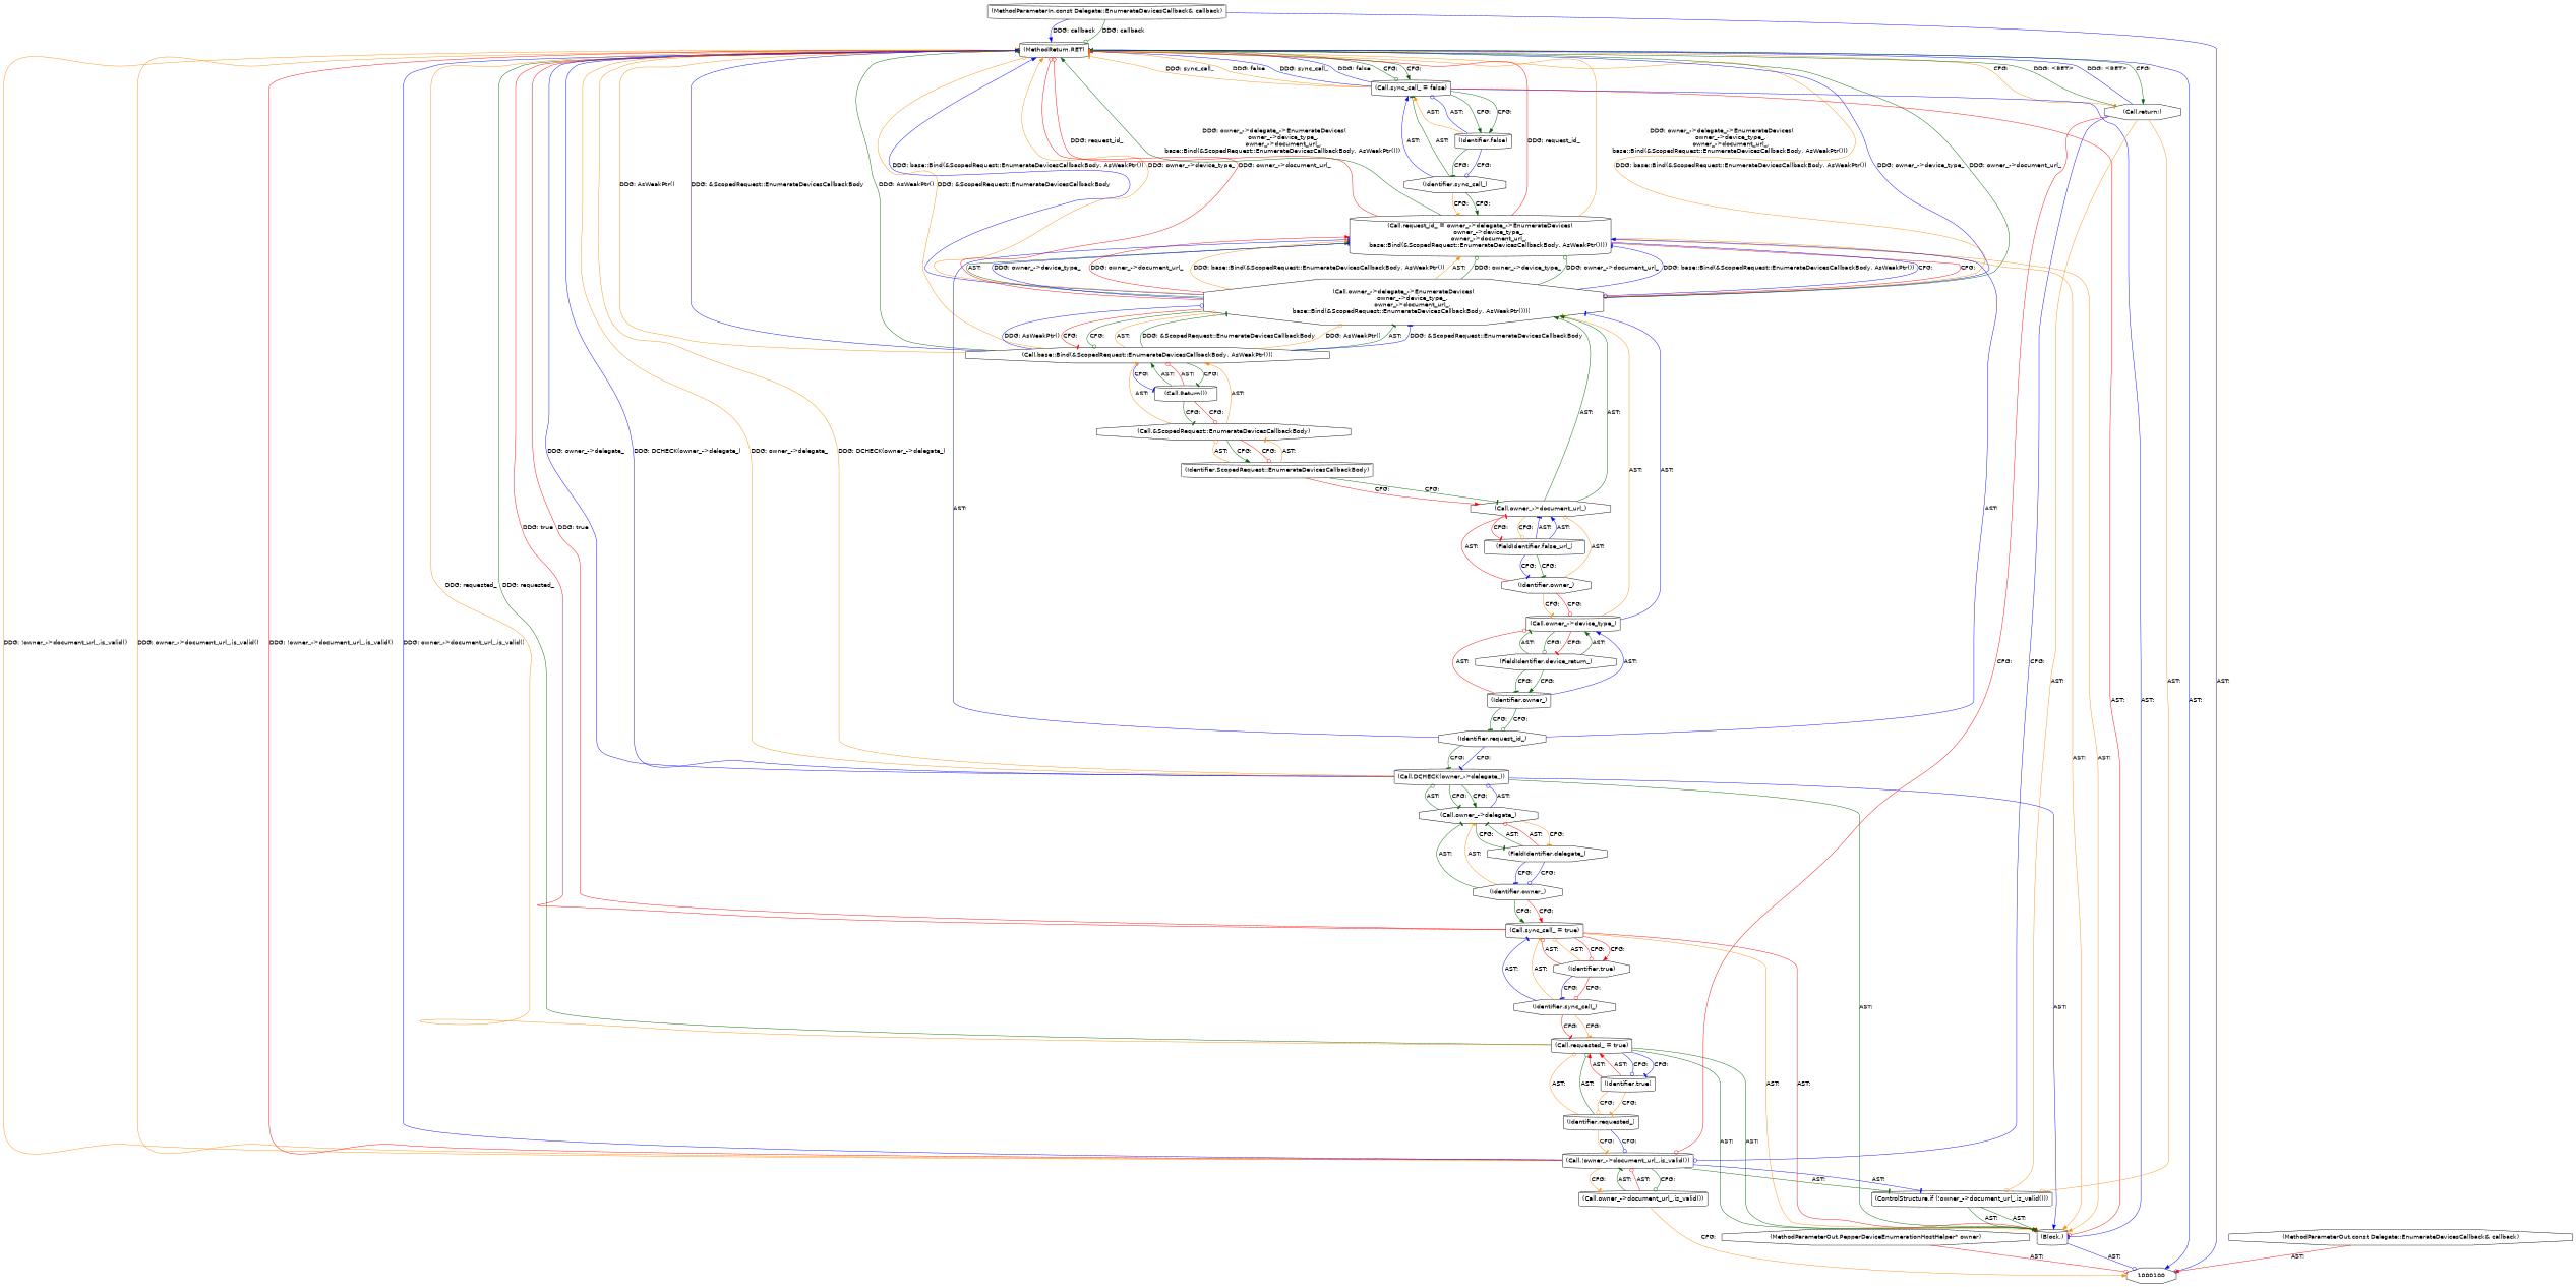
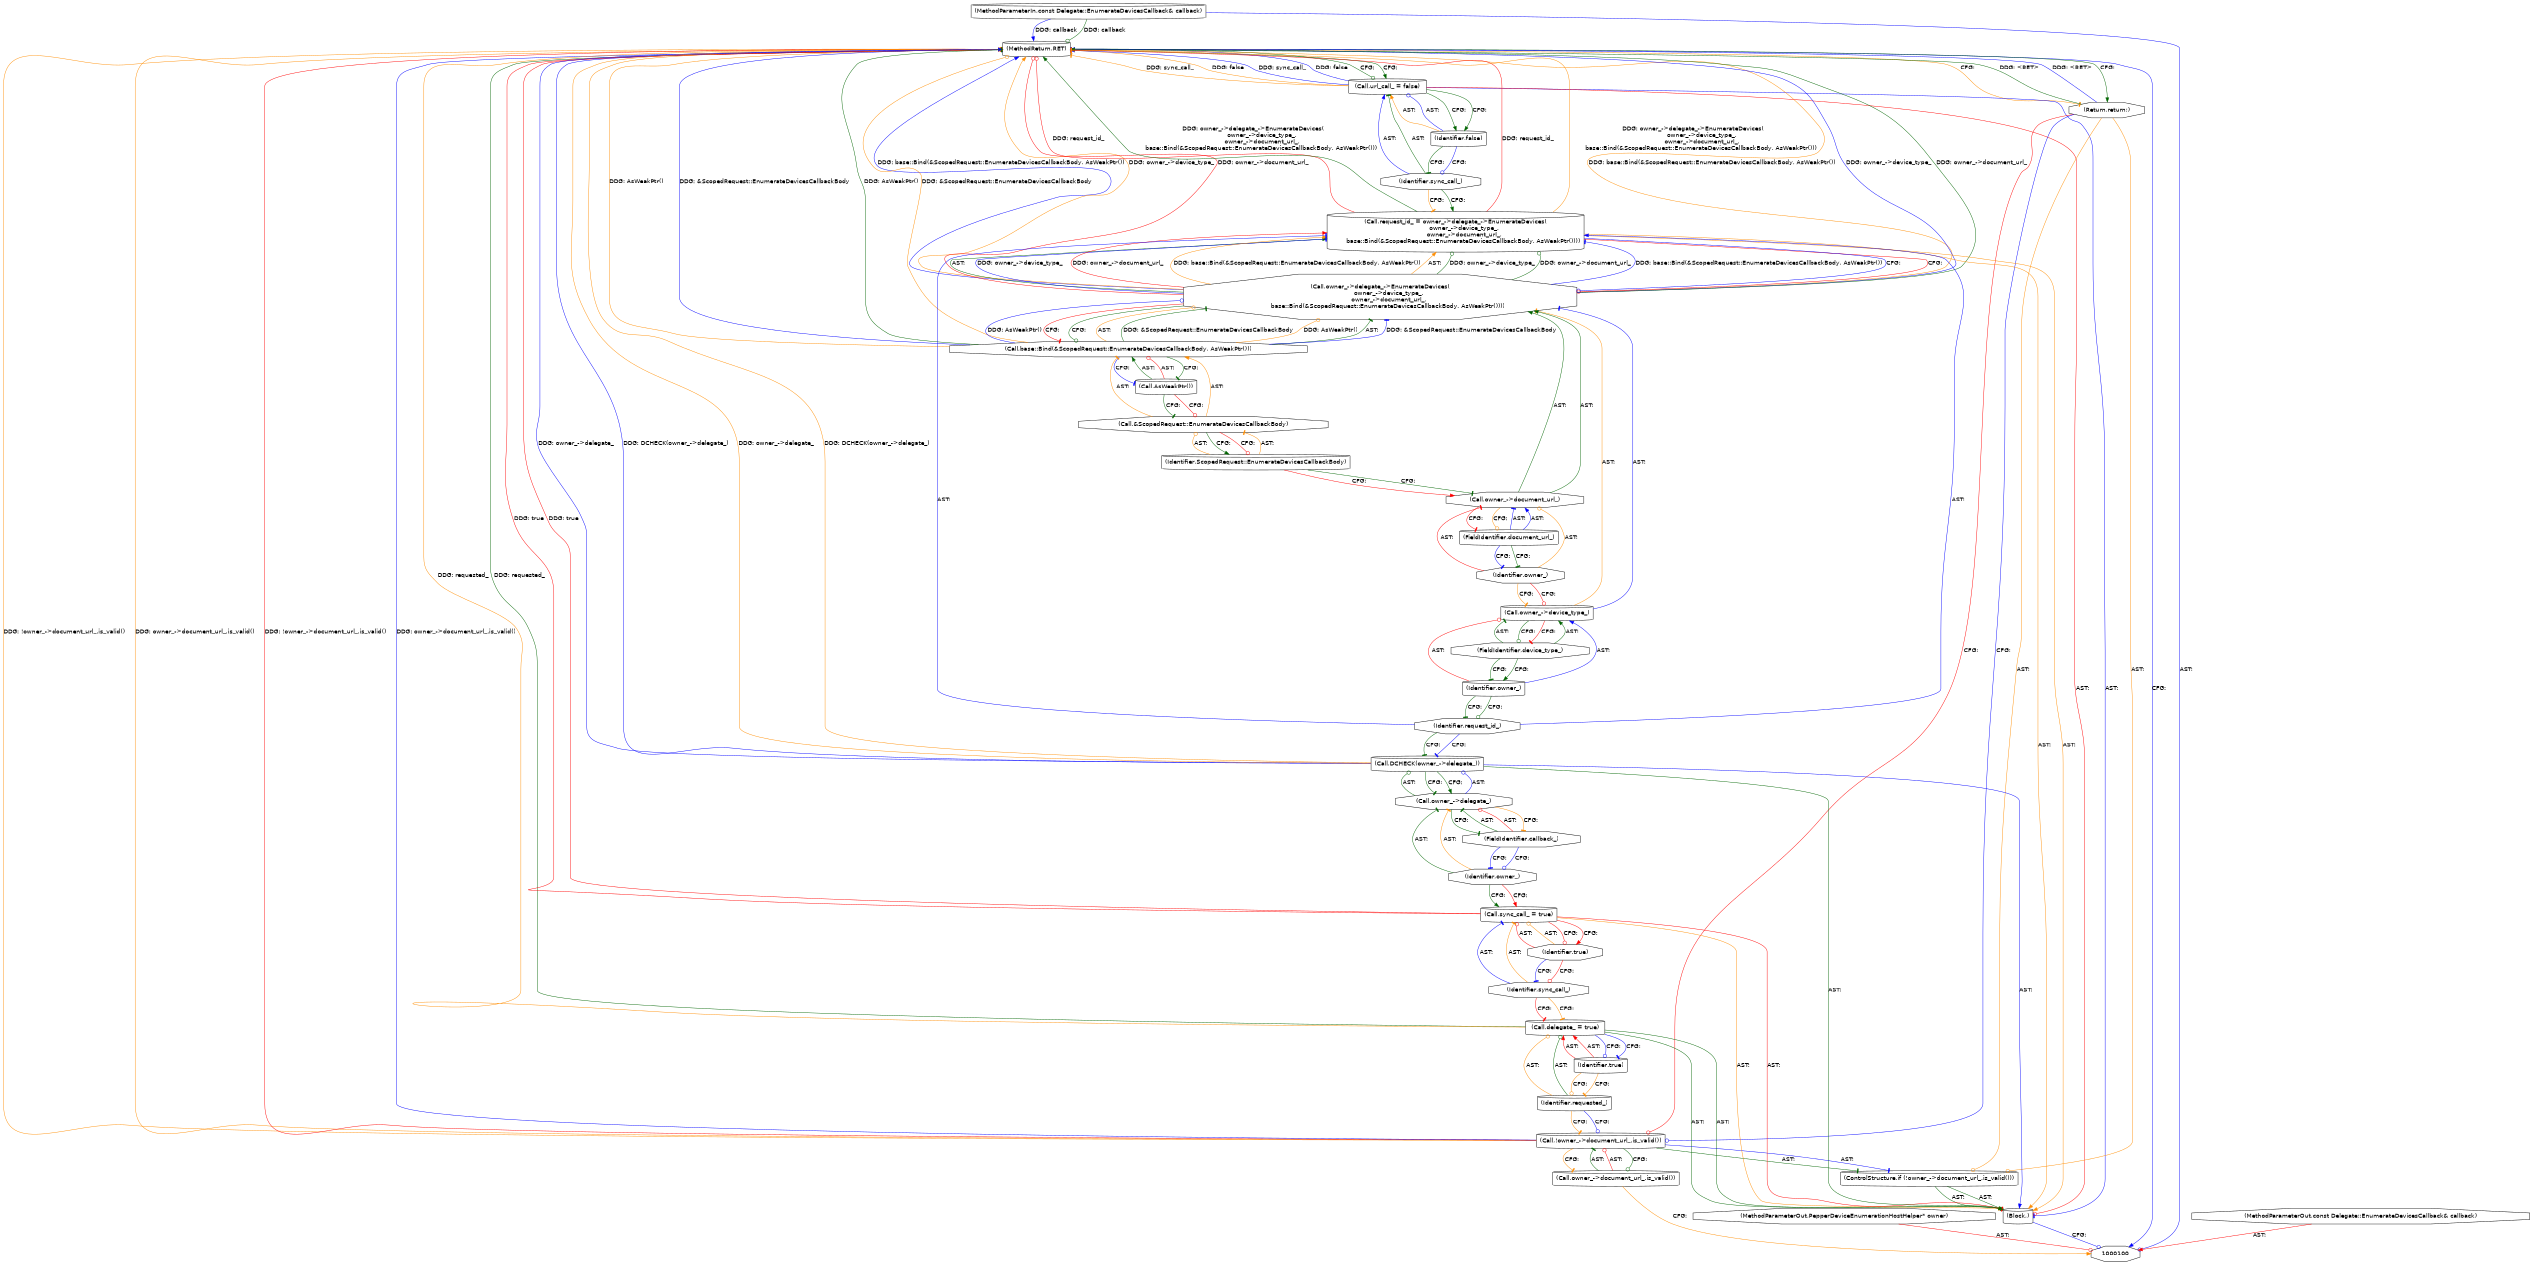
  digraph {
    fontname="DejaVu Sans"
    node [fontname="DejaVu Sans" shape=cylinder]
    edge [arrowhead=tee color=darkgreen fontname="DejaVu Sans"]
    n1 [label="(MethodReturn,RET)"]
    1000100 [shape=octagon]
-   n3 [label="(Call,sync_call_ = false)"]
-   n4 [label="(Call,return;)" shape=octagon]
+   n3 [label="(Call,url_call_ = false)"]
+   n4 [label="(Return,return;)" shape=octagon]
    n5 [label="(MethodParameterOut,PepperDeviceEnumerationHostHelper* owner)" shape=octagon]
    n6 [label="(Block,)"]
    n7 [label="(Identifier,false)"]
    n8 [label="(Call,!owner_->document_url_.is_valid())"]
    n9 [label="(ControlStructure,if (!owner_->document_url_.is_valid()))"]
    n10 [label="(Identifier,true)"]
-   n11 [label="(Call,requested_ = true)"]
+   n11 [label="(Call,delegate_ = true)"]
    n12 [label="(Identifier,requested_)"]
    n13 [label="(Call,owner_->document_url_.is_valid())"]
    n14 [label="(Identifier,true)" shape=octagon]
    n15 [label="(Call,sync_call_ = true)"]
    n16 [label="(Identifier,sync_call_)" shape=octagon]
    n17 [label="(Call,owner_->delegate_)" shape=octagon]
-   n18 [label="(FieldIdentifier,delegate_)" shape=octagon]
+   n18 [label="(FieldIdentifier,callback_)" shape=octagon]
    n19 [label="(Call,DCHECK(owner_->delegate_))"]
    n20 [label="(Identifier,owner_)" shape=octagon]
    n21 [label="(Call,owner_->delegate_->EnumerateDevices(\n         owner_->device_type_,\n         owner_->document_url_,\n        base::Bind(&ScopedRequest::EnumerateDevicesCallbackBody, AsWeakPtr())))" shape=octagon]
    n22 [label="(Call,request_id_ = owner_->delegate_->EnumerateDevices(\n         owner_->device_type_,\n         owner_->document_url_,\n        base::Bind(&ScopedRequest::EnumerateDevicesCallbackBody, AsWeakPtr())))"]
    n23 [label="(Call,base::Bind(&ScopedRequest::EnumerateDevicesCallbackBody, AsWeakPtr()))" shape=octagon]
-   n24 [label="(Call,Return())"]
+   n24 [label="(Call,AsWeakPtr())"]
    n25 [label="(Identifier,request_id_)" shape=octagon]
-   n26 [label="(FieldIdentifier,device_return_)" shape=octagon]
+   n26 [label="(FieldIdentifier,device_type_)" shape=octagon]
    n27 [label="(Call,owner_->device_type_)"]
    n28 [label="(Identifier,owner_)"]
-   n29 [label="(FieldIdentifier,false_url_)"]
+   n29 [label="(FieldIdentifier,document_url_)"]
    n30 [label="(Call,owner_->document_url_)" shape=octagon]
    n31 [label="(Identifier,owner_)" shape=octagon]
    n32 [label="(Call,&ScopedRequest::EnumerateDevicesCallbackBody)" shape=octagon]
    n33 [label="(Identifier,ScopedRequest::EnumerateDevicesCallbackBody)"]
    n34 [label="(Identifier,sync_call_)" shape=octagon]
    n35 [label="(MethodParameterIn,const Delegate::EnumerateDevicesCallback& callback)"]
    n36 [label="(MethodParameterOut,const Delegate::EnumerateDevicesCallback& callback)" shape=octagon]
-   n1 -> 1000100 [arrowhead=normal color=blue label="AST: "]
+   n1 -> 1000100 [arrowhead=normal color=blue label="CFG: "]
    n1 -> n3 [arrowhead=odot label="CFG: "]
    n1 -> n3 [arrowhead=normal label="CFG: "]
    n1 -> n4 [arrowhead=normal label="CFG: "]
    n1 -> n4 [color=darkorange label="CFG: "]
    n3 -> n1 [color=darkorange label="DDG: sync_call_"]
    n3 -> n1 [color=darkorange label="DDG: false"]
    n3 -> n1 [arrowhead=normal color=blue label="DDG: sync_call_"]
    n3 -> n1 [arrowhead=normal color=blue label="DDG: false"]
    n3 -> n6 [color=blue label="AST: "]
    n3 -> n6 [arrowhead=odot color=red label="AST: "]
    n3 -> n7 [arrowhead=normal label="CFG: "]
    n3 -> n7 [arrowhead=normal label="CFG: "]
    n4 -> n1 [label="DDG: <RET>"]
    n4 -> n1 [arrowhead=normal color=blue label="DDG: <RET>"]
    n4 -> n8 [arrowhead=odot color=red label="CFG: "]
    n4 -> n8 [arrowhead=odot color=blue label="CFG: "]
    n4 -> n9 [arrowhead=odot color=darkorange label="AST: "]
    n4 -> n9 [arrowhead=odot color=darkorange label="AST: "]
    n5 -> 1000100 [arrowhead=odot color=red label="AST: "]
-   n6 -> 1000100 [arrowhead=odot color=blue label="AST: "]
+   n6 -> 1000100 [arrowhead=odot color=blue label="CFG: "]
    n7 -> n3 [arrowhead=normal color=darkorange label="AST: "]
    n7 -> n3 [arrowhead=odot color=blue label="AST: "]
    n7 -> n34 [arrowhead=odot color=blue label="CFG: "]
    n7 -> n34 [label="CFG: "]
    n8 -> n1 [color=darkorange label="DDG: !owner_->document_url_.is_valid()"]
    n8 -> n1 [arrowhead=normal color=darkorange label="DDG: owner_->document_url_.is_valid()"]
    n8 -> n1 [arrowhead=odot color=red label="DDG: !owner_->document_url_.is_valid()"]
    n8 -> n1 [color=blue label="DDG: owner_->document_url_.is_valid()"]
    n8 -> n9 [label="AST: "]
    n8 -> n9 [color=blue label="AST: "]
    n8 -> n13 [arrowhead=odot label="CFG: "]
    n8 -> n13 [color=darkorange label="CFG: "]
    n9 -> n6 [arrowhead=normal label="AST: "]
    n9 -> n6 [arrowhead=odot label="AST: "]
    n10 -> n11 [arrowhead=normal color=red label="AST: "]
    n10 -> n11 [arrowhead=normal color=red label="AST: "]
    n10 -> n12 [color=darkorange label="CFG: "]
    n10 -> n12 [arrowhead=odot color=darkorange label="CFG: "]
    n11 -> n1 [arrowhead=odot label="DDG: requested_"]
    n11 -> n1 [arrowhead=odot color=darkorange label="DDG: requested_"]
    n11 -> n6 [arrowhead=odot label="AST: "]
    n11 -> n6 [arrowhead=odot label="AST: "]
    n11 -> n10 [arrowhead=odot color=blue label="CFG: "]
    n11 -> n10 [color=blue label="CFG: "]
    n12 -> n8 [arrowhead=odot color=blue label="CFG: "]
    n12 -> n8 [color=darkorange label="CFG: "]
    n12 -> n11 [arrowhead=odot color=darkorange label="AST: "]
    n12 -> n11 [arrowhead=odot label="AST: "]
    n13 -> 1000100 [arrowhead=normal color=darkorange label="CFG: "]
    n13 -> n8 [label="AST: "]
    n13 -> n8 [arrowhead=odot color=red label="AST: "]
    n14 -> n15 [arrowhead=odot color=red label="AST: "]
    n14 -> n15 [arrowhead=odot color=darkorange label="AST: "]
    n14 -> n16 [arrowhead=odot color=red label="CFG: "]
    n14 -> n16 [color=blue label="CFG: "]
    n15 -> n1 [arrowhead=normal color=red label="DDG: true"]
    n15 -> n1 [arrowhead=odot color=red label="DDG: true"]
    n15 -> n6 [arrowhead=normal color=darkorange label="AST: "]
    n15 -> n6 [color=red label="AST: "]
    n15 -> n14 [arrowhead=odot color=red label="CFG: "]
    n15 -> n14 [arrowhead=normal color=red label="CFG: "]
    n16 -> n11 [color=darkorange label="CFG: "]
    n16 -> n11 [color=red label="CFG: "]
    n16 -> n15 [color=blue label="AST: "]
    n16 -> n15 [color=darkorange label="AST: "]
    n17 -> n18 [color=darkorange label="CFG: "]
    n17 -> n18 [label="CFG: "]
    n17 -> n19 [arrowhead=odot color=blue label="AST: "]
    n17 -> n19 [arrowhead=odot label="AST: "]
    n18 -> n17 [label="AST: "]
    n18 -> n17 [arrowhead=odot color=red label="AST: "]
    n18 -> n20 [arrowhead=odot color=blue label="CFG: "]
    n18 -> n20 [color=blue label="CFG: "]
    n19 -> n1 [arrowhead=odot color=darkorange label="DDG: DCHECK(owner_->delegate_)"]
    n19 -> n1 [arrowhead=normal color=blue label="DDG: owner_->delegate_"]
    n19 -> n1 [arrowhead=normal color=blue label="DDG: DCHECK(owner_->delegate_)"]
    n19 -> n1 [arrowhead=odot color=darkorange label="DDG: owner_->delegate_"]
    n19 -> n6 [arrowhead=normal color=blue label="AST: "]
    n19 -> n6 [arrowhead=normal label="AST: "]
    n19 -> n17 [label="CFG: "]
    n19 -> n17 [arrowhead=normal label="CFG: "]
    n20 -> n15 [arrowhead=normal color=red label="CFG: "]
    n20 -> n15 [arrowhead=normal label="CFG: "]
    n20 -> n17 [label="AST: "]
    n20 -> n17 [color=darkorange label="AST: "]
    n21 -> n1 [arrowhead=normal color=blue label="DDG: base::Bind(&ScopedRequest::EnumerateDevicesCallbackBody, AsWeakPtr())"]
    n21 -> n1 [arrowhead=normal color=darkorange label="DDG: owner_->device_type_"]
    n21 -> n1 [arrowhead=odot color=red label="DDG: owner_->document_url_"]
    n21 -> n1 [arrowhead=normal color=darkorange label="DDG: base::Bind(&ScopedRequest::EnumerateDevicesCallbackBody, AsWeakPtr())"]
    n21 -> n1 [color=blue label="DDG: owner_->device_type_"]
    n21 -> n1 [arrowhead=normal label="DDG: owner_->document_url_"]
    n21 -> n22 [arrowhead=normal label="AST: "]
    n21 -> n22 [color=blue label="DDG: owner_->device_type_"]
    n21 -> n22 [arrowhead=normal color=red label="DDG: owner_->document_url_"]
    n21 -> n22 [arrowhead=normal color=darkorange label="DDG: base::Bind(&ScopedRequest::EnumerateDevicesCallbackBody, AsWeakPtr())"]
    n21 -> n22 [arrowhead=normal color=darkorange label="AST: "]
    n21 -> n22 [arrowhead=odot label="DDG: owner_->device_type_"]
    n21 -> n22 [arrowhead=odot label="DDG: owner_->document_url_"]
    n21 -> n22 [color=blue label="DDG: base::Bind(&ScopedRequest::EnumerateDevicesCallbackBody, AsWeakPtr())"]
    n21 -> n23 [color=red label="CFG: "]
    n21 -> n23 [arrowhead=odot label="CFG: "]
    n22 -> n1 [arrowhead=odot color=red label="DDG: request_id_"]
    n22 -> n1 [arrowhead=normal label="DDG: owner_->delegate_->EnumerateDevices(\n         owner_->device_type_,\n         owner_->document_url_,\n        base::Bind(&ScopedRequest::EnumerateDevicesCallbackBody, AsWeakPtr()))"]
    n22 -> n1 [color=red label="DDG: request_id_"]
    n22 -> n1 [color=darkorange label="DDG: owner_->delegate_->EnumerateDevices(\n         owner_->device_type_,\n         owner_->document_url_,\n        base::Bind(&ScopedRequest::EnumerateDevicesCallbackBody, AsWeakPtr()))"]
    n22 -> n6 [arrowhead=normal color=darkorange label="AST: "]
    n22 -> n6 [arrowhead=normal color=darkorange label="AST: "]
    n22 -> n21 [arrowhead=odot color=red label="CFG: "]
    n22 -> n21 [arrowhead=odot color=blue label="CFG: "]
    n23 -> n1 [arrowhead=normal color=darkorange label="DDG: AsWeakPtr()"]
    n23 -> n1 [arrowhead=normal color=blue label="DDG: &ScopedRequest::EnumerateDevicesCallbackBody"]
    n23 -> n1 [label="DDG: AsWeakPtr()"]
    n23 -> n1 [arrowhead=odot color=darkorange label="DDG: &ScopedRequest::EnumerateDevicesCallbackBody"]
    n23 -> n21 [arrowhead=odot color=darkorange label="AST: "]
    n23 -> n21 [label="DDG: &ScopedRequest::EnumerateDevicesCallbackBody"]
    n23 -> n21 [arrowhead=odot color=darkorange label="DDG: AsWeakPtr()"]
    n23 -> n21 [label="AST: "]
    n23 -> n21 [color=blue label="DDG: &ScopedRequest::EnumerateDevicesCallbackBody"]
    n23 -> n21 [arrowhead=odot color=blue label="DDG: AsWeakPtr()"]
    n23 -> n24 [label="CFG: "]
    n23 -> n24 [color=blue label="CFG: "]
    n24 -> n23 [arrowhead=normal label="AST: "]
    n24 -> n23 [arrowhead=odot color=red label="AST: "]
    n24 -> n32 [label="CFG: "]
    n24 -> n32 [arrowhead=odot color=red label="CFG: "]
    n25 -> n19 [color=blue label="CFG: "]
    n25 -> n19 [label="CFG: "]
    n25 -> n22 [color=blue label="AST: "]
    n25 -> n22 [arrowhead=normal color=blue label="AST: "]
    n26 -> n27 [arrowhead=normal label="AST: "]
    n26 -> n27 [label="AST: "]
    n26 -> n28 [arrowhead=normal label="CFG: "]
    n26 -> n28 [label="CFG: "]
    n27 -> n21 [color=darkorange label="AST: "]
    n27 -> n21 [color=blue label="AST: "]
    n27 -> n26 [arrowhead=odot label="CFG: "]
    n27 -> n26 [color=red label="CFG: "]
    n28 -> n25 [label="CFG: "]
    n28 -> n25 [arrowhead=odot label="CFG: "]
    n28 -> n27 [arrowhead=normal color=blue label="AST: "]
    n28 -> n27 [arrowhead=odot color=red label="AST: "]
    n29 -> n30 [color=blue label="AST: "]
    n29 -> n30 [arrowhead=normal color=blue label="AST: "]
    n29 -> n31 [color=blue label="CFG: "]
    n29 -> n31 [label="CFG: "]
    n30 -> n21 [arrowhead=normal label="AST: "]
    n30 -> n21 [arrowhead=normal label="AST: "]
    n30 -> n29 [color=red label="CFG: "]
    n30 -> n29 [arrowhead=odot color=darkorange label="CFG: "]
    n31 -> n27 [arrowhead=odot color=red label="CFG: "]
    n31 -> n27 [color=darkorange label="CFG: "]
    n31 -> n30 [color=red label="AST: "]
    n31 -> n30 [arrowhead=odot color=darkorange label="AST: "]
    n32 -> n23 [arrowhead=normal color=darkorange label="AST: "]
    n32 -> n23 [color=darkorange label="AST: "]
    n32 -> n33 [arrowhead=normal label="CFG: "]
    n32 -> n33 [arrowhead=odot color=red label="CFG: "]
    n33 -> n30 [label="CFG: "]
    n33 -> n30 [arrowhead=normal color=red label="CFG: "]
    n33 -> n32 [color=darkorange label="AST: "]
    n33 -> n32 [arrowhead=odot color=darkorange label="AST: "]
    n34 -> n3 [arrowhead=normal color=blue label="AST: "]
    n34 -> n3 [label="AST: "]
    n34 -> n22 [arrowhead=normal label="CFG: "]
    n34 -> n22 [color=darkorange label="CFG: "]
    n35 -> n1 [arrowhead=odot label="DDG: callback"]
    n35 -> n1 [arrowhead=normal color=blue label="DDG: callback"]
    n35 -> 1000100 [arrowhead=odot color=blue label="AST: "]
    n36 -> 1000100 [arrowhead=normal color=red label="AST: "]
  }
